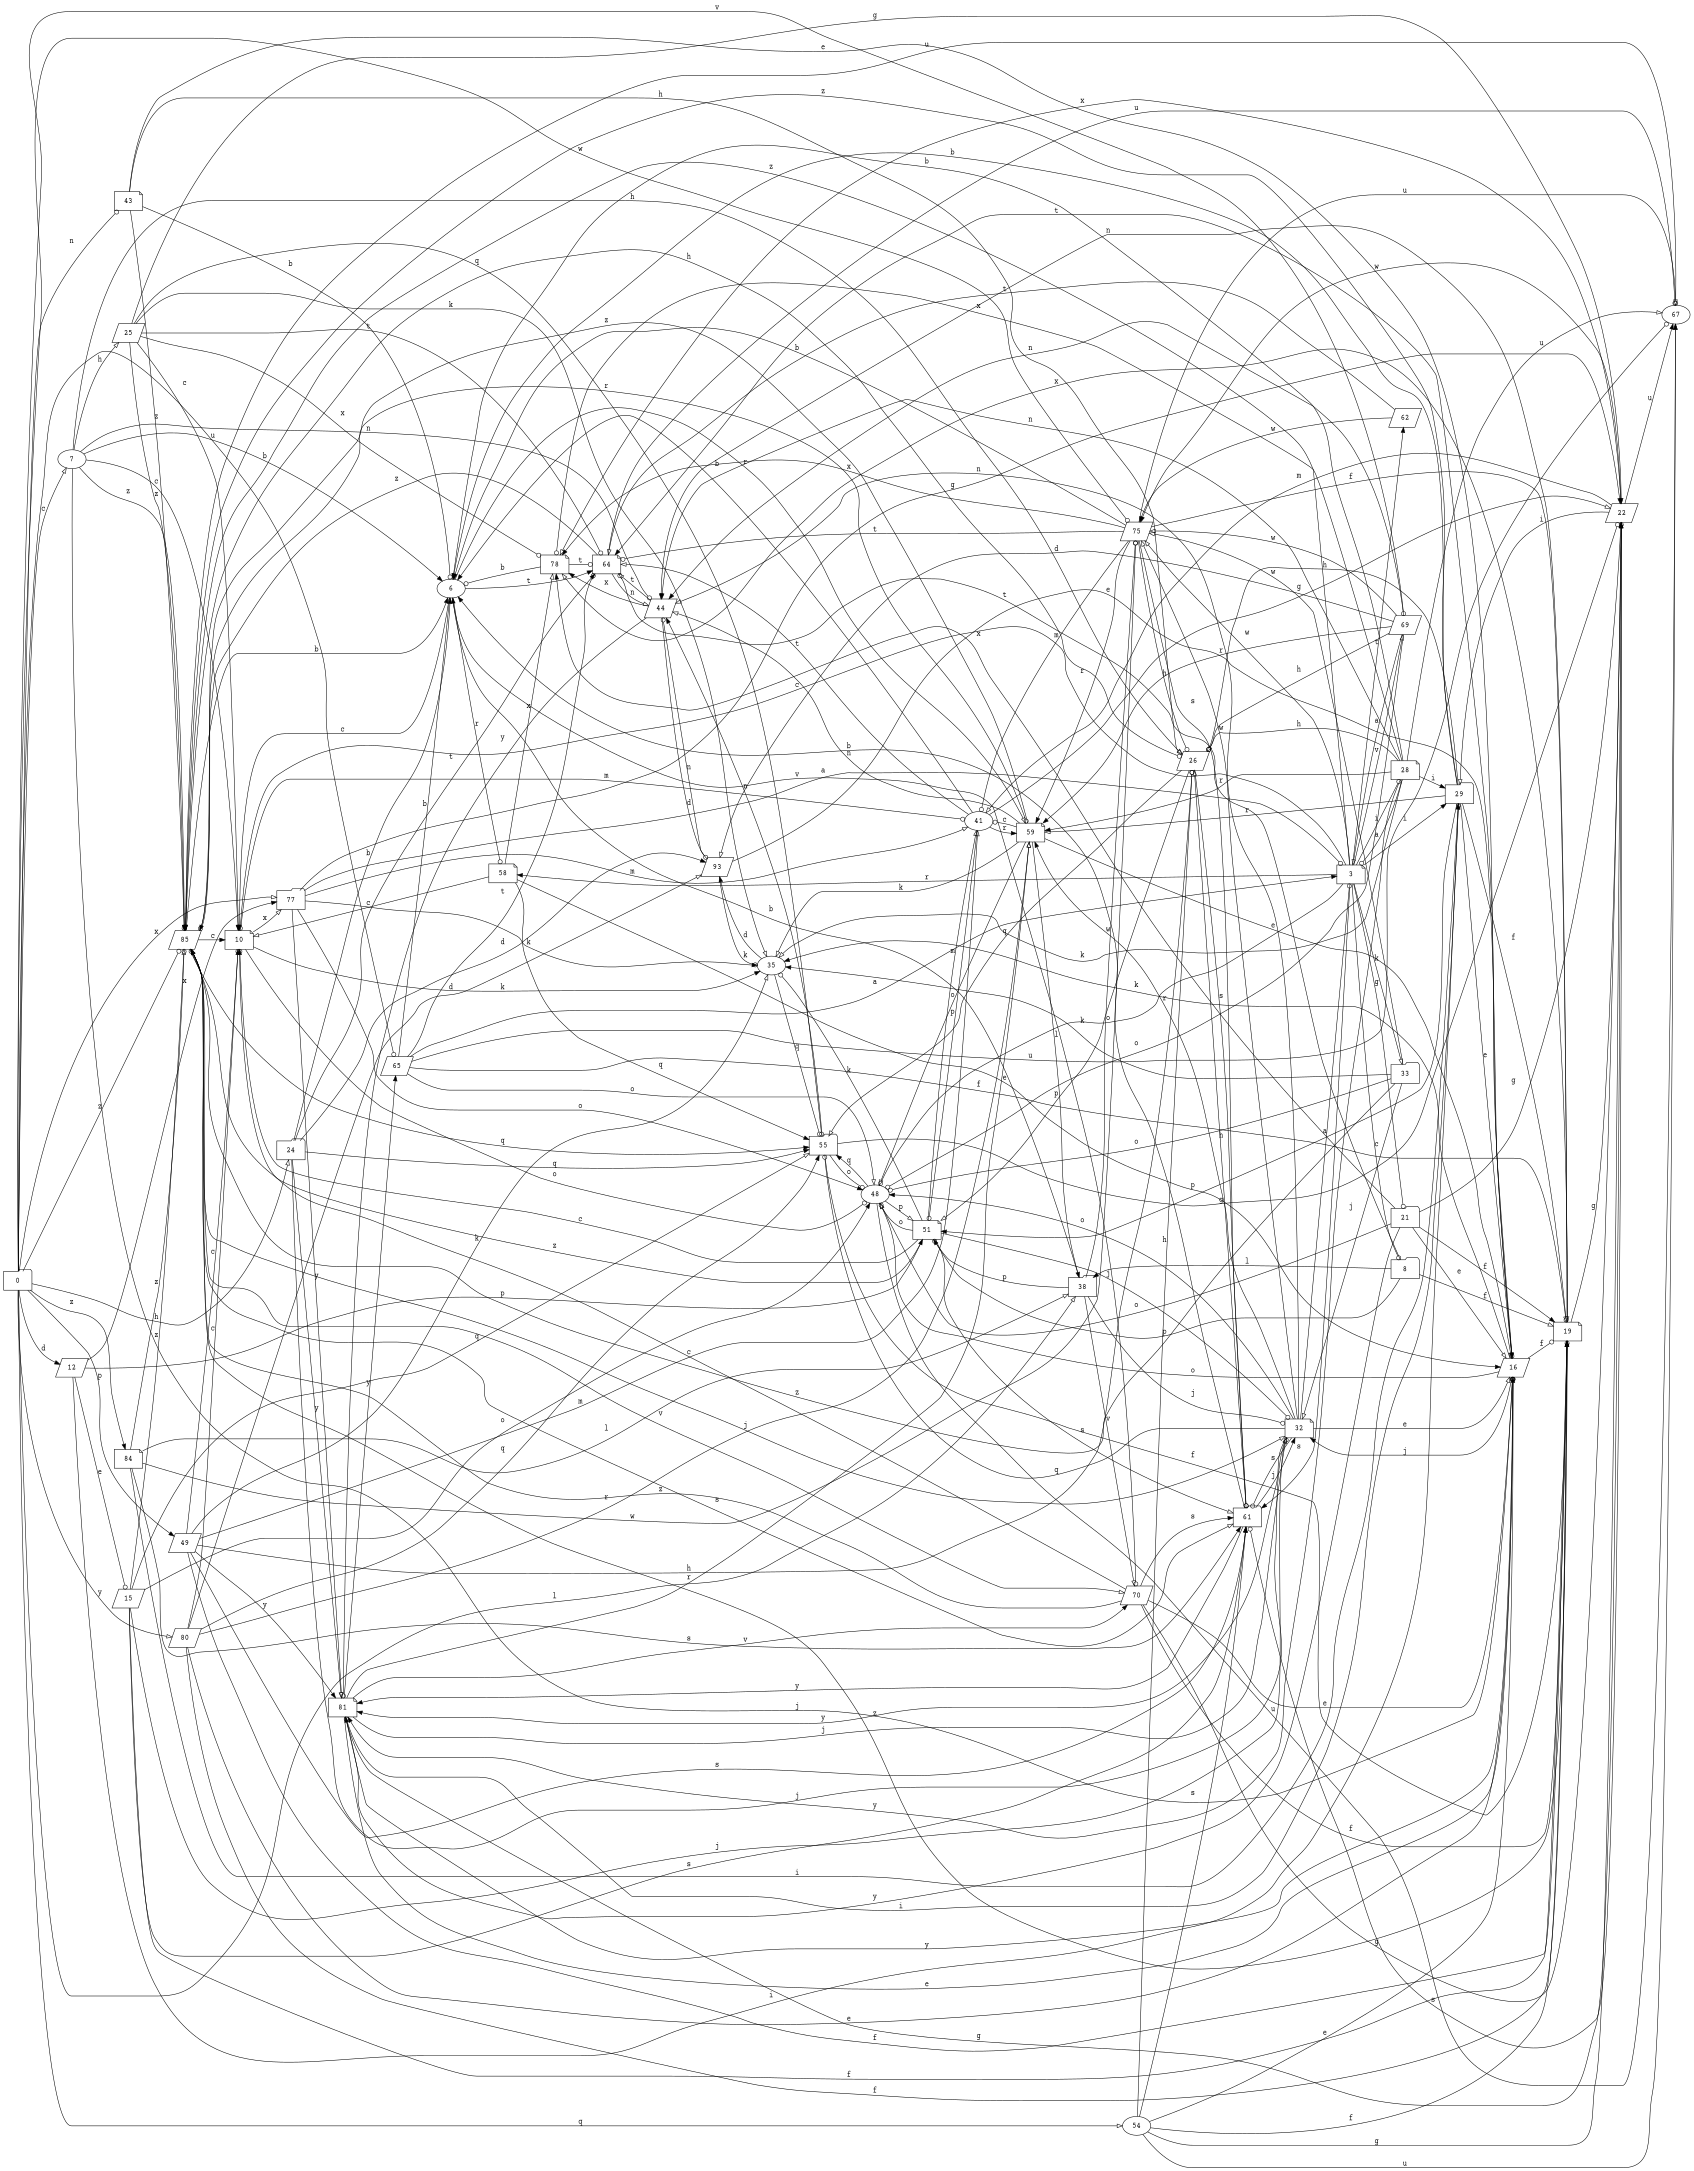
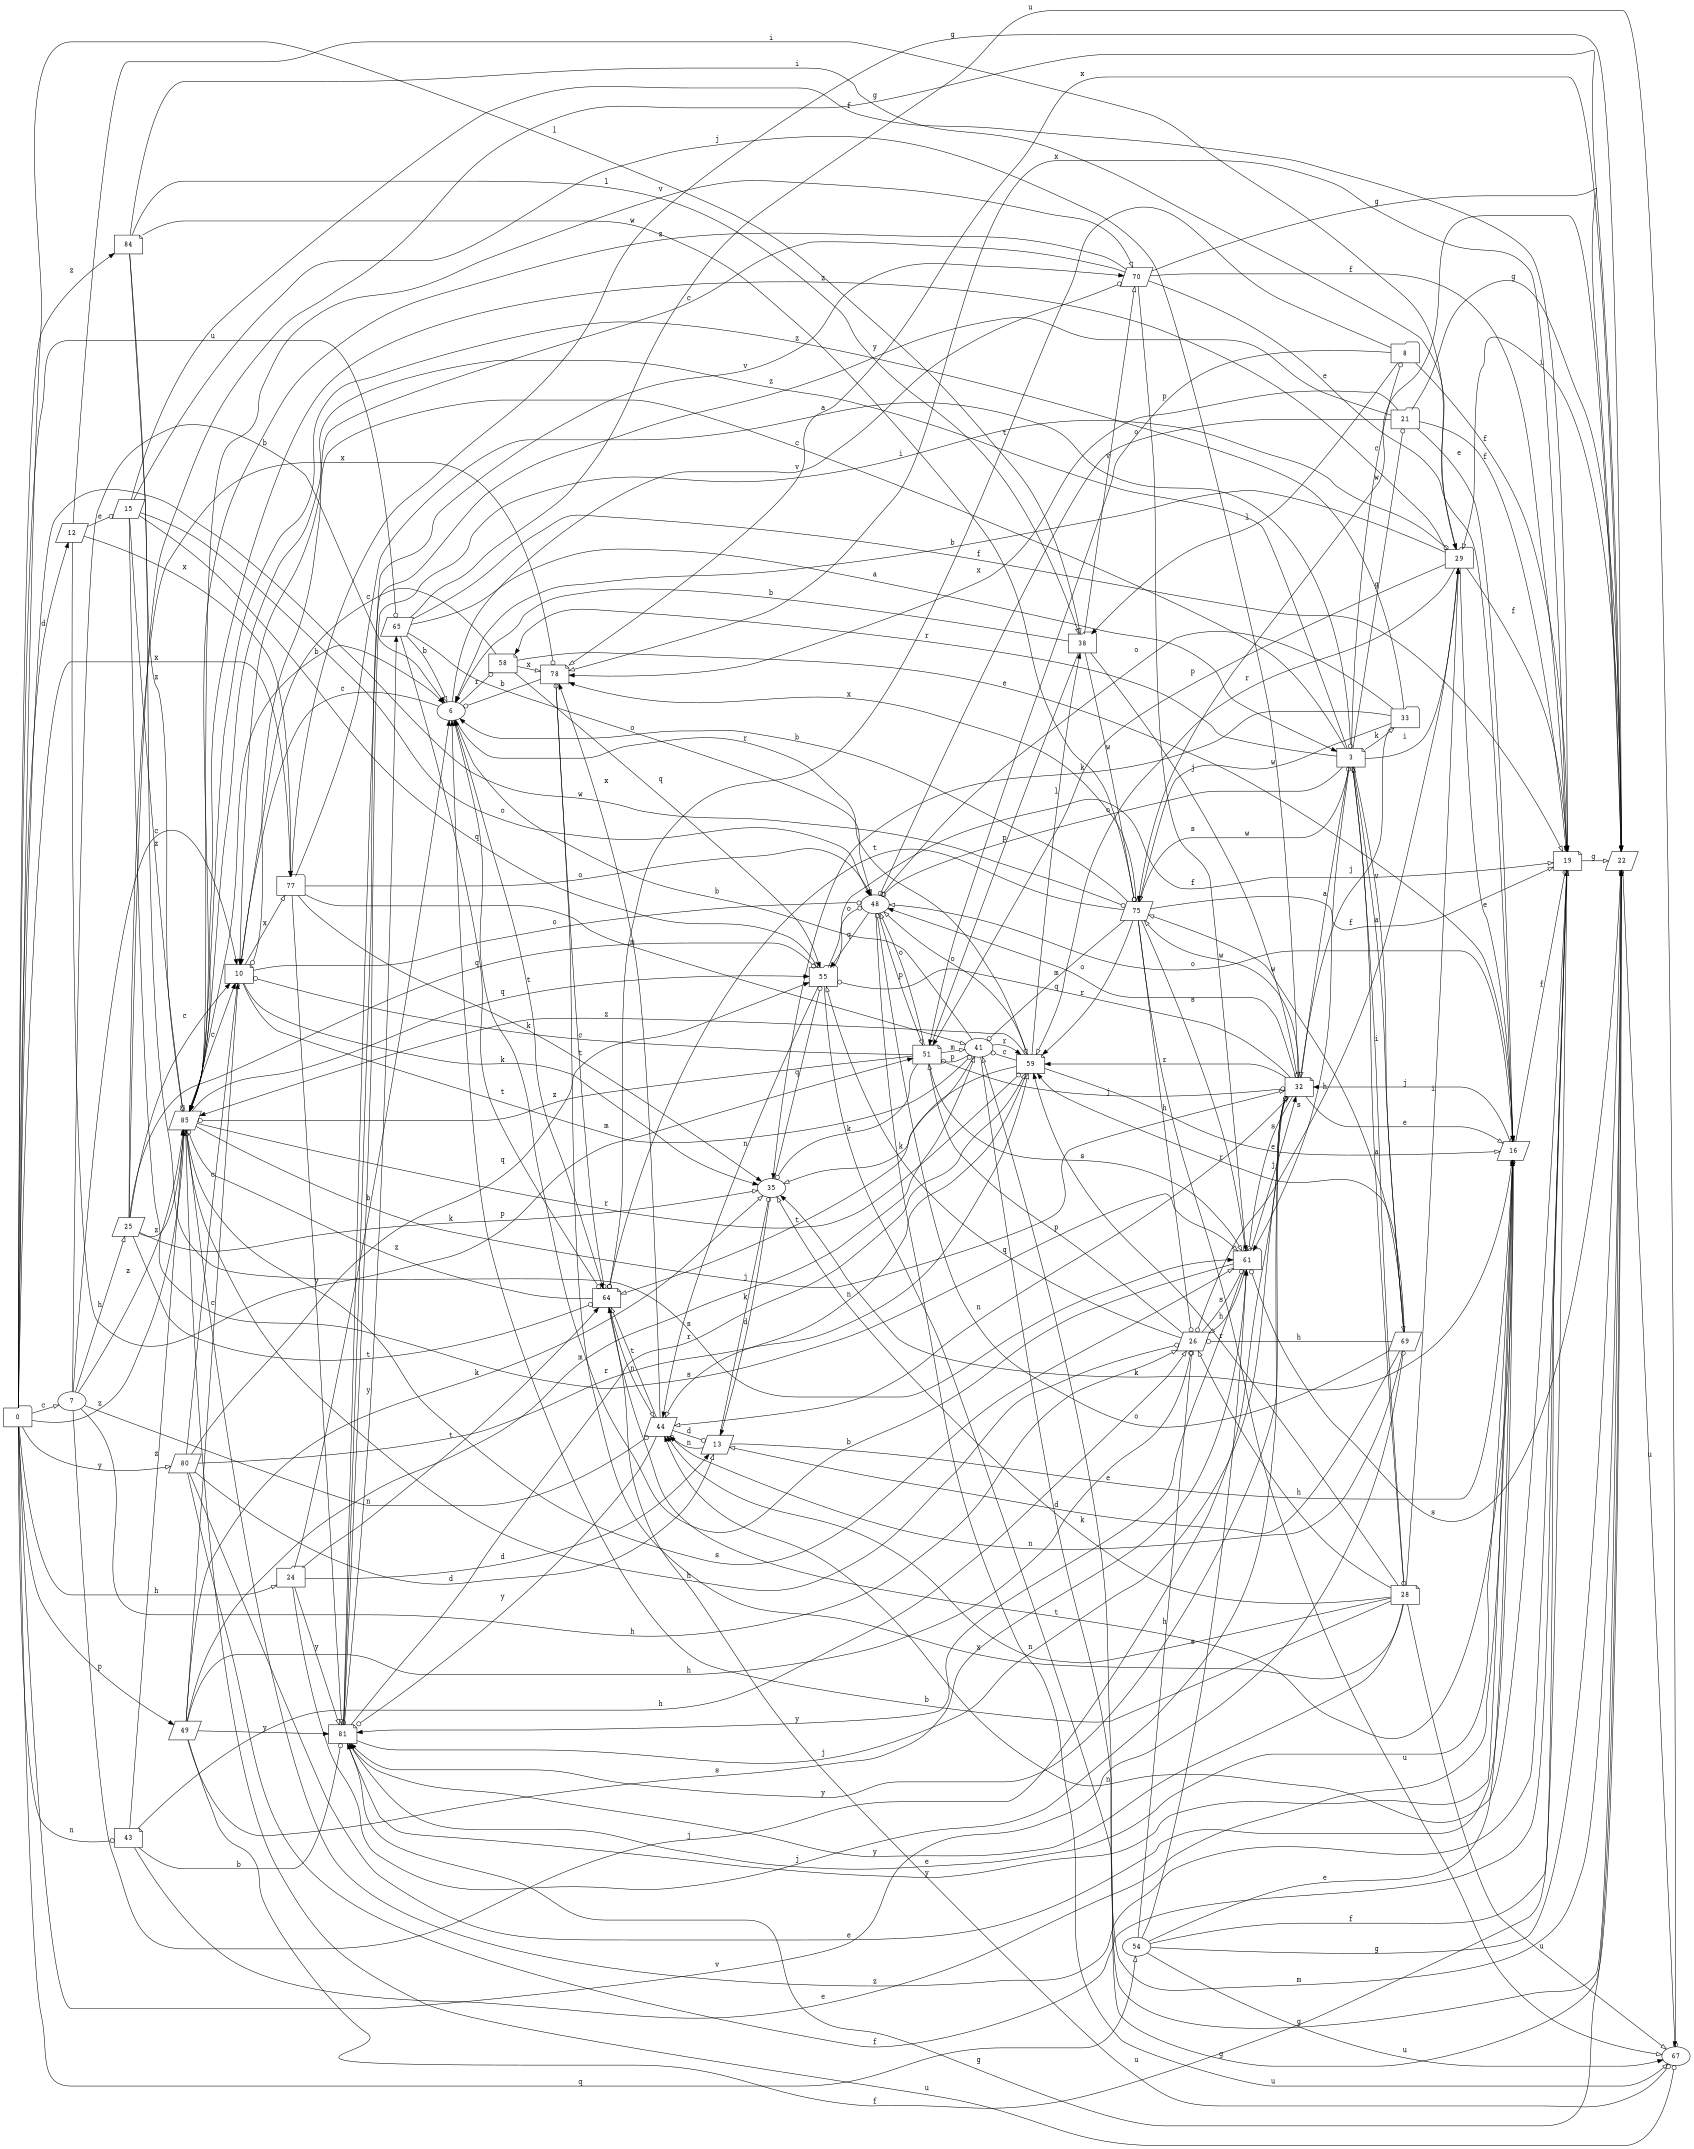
  strict digraph {
    fontname="Courier Prime"
    rankdir=LR
    node [fontname="Courier Prime" shape=parallelogram]
    edge [arrowhead=normal fontname="Courier Prime"]
    0 [shape=folder]
    7 [shape=ellipse]
    12
    24 [shape=folder]
    38 [shape=folder]
    43 [shape=note]
    49
    54 [shape=ellipse]
    65
    69
    75
    77 [shape=folder]
    80
    84 [shape=note]
    85
    10 [shape=note]
    6 [shape=ellipse]
    25
    26
    32 [shape=note]
    44
    29 [shape=folder]
    51 [shape=note]
    15
    64 [shape=note]
-   13 [label=93]
+   13
    55 [shape=folder]
    81 [shape=note]
    70
    16
    61 [shape=folder]
    19 [shape=note]
    35 [shape=ellipse]
    41 [shape=ellipse]
    22
    67 [shape=ellipse]
    3 [shape=note]
    48 [shape=ellipse]
    59 [shape=note]
    78 [shape=note]
    8 [shape=folder]
    21 [shape=folder]
    28 [shape=note]
    33 [shape=folder]
    58 [shape=note]
-   62
    0 -> 7 [arrowhead=onormal label=c]
    0 -> 12 [label=d]
    0 -> 24 [arrowhead=onormal label=h]
    0 -> 38 [arrowhead=onormal label=l]
    0 -> 43 [arrowhead=odot label=n]
    0 -> 49 [label=p]
    0 -> 54 [arrowhead=onormal label=q]
    0 -> 65 [arrowhead=odot label=u]
    0 -> 69 [arrowhead=odot label=v]
    0 -> 75 [arrowhead=odot label=w]
    0 -> 77 [arrowhead=onormal label=x]
    0 -> 80 [arrowhead=onormal label=y]
    0 -> 84 [label=z]
    0 -> 85 [arrowhead=odot label=z]
    7 -> 85 [label=z]
    7 -> 10 [label=c]
    7 -> 6 [label=b]
    7 -> 25 [arrowhead=onormal label=h]
    7 -> 26 [arrowhead=onormal label=h]
-   7 -> 16 [arrowhead=odot label=j]
+   7 -> 32 [arrowhead=odot label=j]
    7 -> 44 [arrowhead=odot label=n]
    12 -> 77 [label=x]
    12 -> 29 [arrowhead=onormal label=i]
    12 -> 51 [label=p]
    12 -> 15 [arrowhead=odot label=e]
    24 -> 6 [label=b]
    24 -> 32 [arrowhead=onormal label=j]
    24 -> 64 [label=t]
    24 -> 13 [label=d]
-   24 -> 55 [label=q]
    24 -> 81 [arrowhead=onormal label=y]
    38 -> 75 [arrowhead=odot label=w]
    38 -> 6 [label=b]
    38 -> 32 [arrowhead=odot label=j]
    38 -> 51 [arrowhead=odot label=p]
    38 -> 70 [arrowhead=onormal label=v]
    43 -> 85 [arrowhead=odot label=z]
-   43 -> 6 [arrowhead=odot label=b]
+   43 -> 81 [arrowhead=odot label=b]
    43 -> 26 [arrowhead=onormal label=h]
    43 -> 16 [arrowhead=odot label=e]
    49 -> 10 [label=c]
    49 -> 26 [arrowhead=odot label=h]
    49 -> 81 [label=y]
    49 -> 61 [arrowhead=onormal label=s]
    49 -> 19 [arrowhead=onormal label=f]
    49 -> 35 [arrowhead=onormal label=k]
    49 -> 41 [arrowhead=onormal label=m]
    54 -> 26 [arrowhead=odot label=h]
    54 -> 16 [arrowhead=odot label=e]
    54 -> 61 [label=s]
    54 -> 19 [arrowhead=onormal label=f]
    54 -> 22 [arrowhead=odot label=g]
    54 -> 67 [label=u]
    65 -> 6 [arrowhead=onormal label=b]
    65 -> 64 [arrowhead=odot label=t]
    65 -> 19 [arrowhead=onormal label=f]
    65 -> 67 [arrowhead=odot label=u]
    65 -> 3 [label=a]
    65 -> 48 [arrowhead=onormal label=o]
    69 -> 75 [arrowhead=onormal label=w]
    69 -> 26 [arrowhead=odot label=h]
    69 -> 44 [label=n]
    69 -> 13 [arrowhead=onormal label=d]
    69 -> 3 [arrowhead=onormal label=a]
    69 -> 48 [arrowhead=odot label=o]
    69 -> 59 [label=r]
    75 -> 6 [label=b]
    75 -> 26 [arrowhead=odot label=h]
    75 -> 64 [arrowhead=odot label=t]
    75 -> 61 [arrowhead=odot label=s]
    75 -> 19 [arrowhead=onormal label=f]
    75 -> 41 [arrowhead=odot label=m]
    75 -> 67 [arrowhead=onormal label=u]
    75 -> 59 [label=r]
    75 -> 78 [label=x]
    77 -> 81 [arrowhead=onormal label=y]
    77 -> 35 [label=k]
    77 -> 41 [arrowhead=onormal label=m]
    77 -> 22 [label=g]
    77 -> 3 [arrowhead=odot label=a]
    77 -> 48 [label=o]
    80 -> 10 [arrowhead=odot label=c]
    80 -> 13 [arrowhead=onormal label=d]
    80 -> 55 [label=q]
    80 -> 16 [arrowhead=odot label=e]
    80 -> 19 [arrowhead=odot label=f]
    80 -> 59 [arrowhead=onormal label=r]
    84 -> 38 [arrowhead=onormal label=l]
    84 -> 75 [arrowhead=odot label=w]
    84 -> 85 [arrowhead=odot label=z]
    84 -> 29 [label=i]
    84 -> 61 [label=s]
    85 -> 10 [label=c]
    85 -> 6 [label=b]
    85 -> 26 [arrowhead=odot label=h]
    85 -> 32 [arrowhead=onormal label=j]
    85 -> 55 [label=q]
    85 -> 70 [arrowhead=onormal label=v]
    85 -> 61 [arrowhead=onormal label=s]
    85 -> 67 [arrowhead=odot label=u]
    85 -> 59 [arrowhead=odot label=r]
    10 -> 77 [arrowhead=onormal label=x]
    10 -> 35 [label=k]
    10 -> 41 [arrowhead=odot label=m]
    10 -> 48 [arrowhead=odot label=o]
    6 -> 10 [label=c]
    6 -> 64 [label=t]
    6 -> 70 [arrowhead=odot label=v]
    6 -> 59 [arrowhead=onormal label=r]
    6 -> 58 [arrowhead=odot label=r]
    25 -> 85 [label=z]
    25 -> 10 [label=c]
    25 -> 64 [arrowhead=odot label=t]
    25 -> 55 [arrowhead=odot label=q]
    25 -> 35 [arrowhead=onormal label=k]
    25 -> 22 [label=g]
    25 -> 78 [arrowhead=odot label=x]
    26 -> 51 [arrowhead=onormal label=p]
    26 -> 55 [arrowhead=onormal label=q]
    26 -> 61 [arrowhead=odot label=s]
    32 -> 75 [arrowhead=onormal label=w]
    32 -> 44 [arrowhead=onormal label=n]
    32 -> 55 [arrowhead=odot label=q]
    32 -> 81 [label=y]
    32 -> 16 [arrowhead=onormal label=e]
    32 -> 61 [arrowhead=odot label=s]
    32 -> 3 [arrowhead=odot label=a]
    32 -> 48 [label=o]
    32 -> 59 [label=r]
    44 -> 64 [arrowhead=onormal label=t]
    44 -> 13 [arrowhead=odot label=d]
    44 -> 81 [arrowhead=odot label=y]
    44 -> 78 [label=x]
    29 -> 85 [label=z]
    29 -> 6 [label=b]
    29 -> 26 [arrowhead=odot label=h]
    29 -> 51 [label=p]
    29 -> 16 [arrowhead=onormal label=e]
    29 -> 19 [arrowhead=odot label=f]
    29 -> 59 [arrowhead=onormal label=r]
    51 -> 85 [arrowhead=odot label=z]
    51 -> 10 [arrowhead=odot label=c]
    51 -> 32 [arrowhead=odot label=j]
    51 -> 61 [arrowhead=onormal label=s]
    51 -> 35 [arrowhead=odot label=k]
    51 -> 41 [arrowhead=onormal label=m]
    51 -> 48 [arrowhead=onormal label=o]
    15 -> 85 [arrowhead=onormal label=z]
    15 -> 32 [arrowhead=onormal label=j]
    15 -> 55 [arrowhead=onormal label=q]
    15 -> 61 [arrowhead=onormal label=s]
    15 -> 19 [label=f]
    15 -> 48 [label=o]
    64 -> 85 [arrowhead=odot label=z]
    64 -> 44 [arrowhead=onormal label=n]
    64 -> 67 [arrowhead=odot label=u]
    13 -> 44 [arrowhead=odot label=n]
    13 -> 16 [label=e]
    13 -> 35 [arrowhead=odot label=k]
    55 -> 44 [label=n]
    55 -> 19 [arrowhead=onormal label=f]
    55 -> 22 [arrowhead=odot label=g]
    55 -> 48 [arrowhead=odot label=o]
    81 -> 65 [label=y]
    81 -> 32 [arrowhead=odot label=j]
    81 -> 29 [arrowhead=odot label=i]
    81 -> 70 [label=v]
    81 -> 16 [label=e]
    81 -> 22 [label=g]
    81 -> 59 [arrowhead=onormal label=r]
    70 -> 85 [arrowhead=onormal label=z]
    70 -> 10 [label=c]
    70 -> 16 [arrowhead=odot label=e]
    70 -> 61 [label=s]
    70 -> 19 [label=f]
    70 -> 22 [label=g]
    16 -> 32 [label=j]
    16 -> 64 [label=t]
    16 -> 81 [label=y]
    16 -> 19 [arrowhead=odot label=f]
    16 -> 35 [label=k]
    16 -> 48 [arrowhead=onormal label=o]
    61 -> 6 [label=b]
    61 -> 26 [arrowhead=onormal label=h]
    61 -> 32 [label=j]
    61 -> 81 [label=y]
    19 -> 85 [arrowhead=onormal label=z]
    19 -> 44 [label=n]
    19 -> 22 [arrowhead=onormal label=g]
    19 -> 78 [arrowhead=onormal label=x]
    35 -> 13 [label=d]
    35 -> 55 [arrowhead=odot label=q]
    41 -> 6 [label=b]
    41 -> 51 [arrowhead=odot label=p]
    41 -> 64 [arrowhead=onormal label=t]
    41 -> 22 [arrowhead=onormal label=g]
    41 -> 59 [label=r]
    22 -> 75 [label=w]
    22 -> 29 [arrowhead=onormal label=i]
    22 -> 61 [arrowhead=odot label=s]
    22 -> 41 [arrowhead=onormal label=m]
    22 -> 67 [label=u]
    22 -> 78 [arrowhead=onormal label=x]
    3 -> 69 [arrowhead=onormal label=v]
    3 -> 75 [arrowhead=onormal label=w]
    3 -> 85 [label=z]
    3 -> 10 [arrowhead=odot label=c]
    3 -> 29 [label=i]
    3 -> 61 [label=s]
    3 -> 48 [arrowhead=odot label=o]
    3 -> 8 [arrowhead=odot label=c]
    3 -> 21 [arrowhead=odot label=g]
    3 -> 28 [arrowhead=odot label=i]
    3 -> 33 [arrowhead=onormal label=k]
    3 -> 58 [label=r]
-   3 -> 62 [label=t]
    48 -> 51 [arrowhead=onormal label=p]
    48 -> 55 [label=q]
    48 -> 67 [arrowhead=onormal label=u]
    59 -> 38 [label=l]
    59 -> 85 [label=z]
    59 -> 44 [arrowhead=onormal label=n]
    59 -> 16 [arrowhead=onormal label=e]
    59 -> 35 [arrowhead=onormal label=k]
    59 -> 41 [arrowhead=odot label=c]
    59 -> 48 [arrowhead=onormal label=o]
    78 -> 6 [arrowhead=odot label=b]
    78 -> 64 [arrowhead=odot label=t]
    8 -> 38 [label=l]
    8 -> 51 [label=p]
    8 -> 64 [arrowhead=odot label=t]
    8 -> 19 [arrowhead=onormal label=f]
    21 -> 81 [arrowhead=odot label=y]
    21 -> 16 [arrowhead=onormal label=e]
    21 -> 19 [label=f]
    21 -> 22 [arrowhead=onormal label=g]
    21 -> 48 [arrowhead=odot label=o]
    21 -> 78 [label=x]
    28 -> 6 [label=b]
    28 -> 26 [arrowhead=onormal label=h]
    28 -> 44 [label=n]
    28 -> 29 [label=i]
    28 -> 81 [label=y]
    28 -> 35 [arrowhead=onormal label=k]
    28 -> 67 [arrowhead=onormal label=u]
    28 -> 3 [arrowhead=odot label=a]
    28 -> 59 [label=r]
    28 -> 78 [arrowhead=odot label=x]
    33 -> 75 [arrowhead=onormal label=w]
    33 -> 85 [label=z]
    33 -> 32 [arrowhead=onormal label=j]
    33 -> 35 [label=k]
    33 -> 48 [arrowhead=odot label=o]
    58 -> 10 [arrowhead=onormal label=c]
    58 -> 55 [label=q]
    58 -> 16 [label=e]
    58 -> 78 [arrowhead=onormal label=x]
-   62 -> 75 [label=w]
-   62 -> 64 [arrowhead=onormal label=t]
  }
